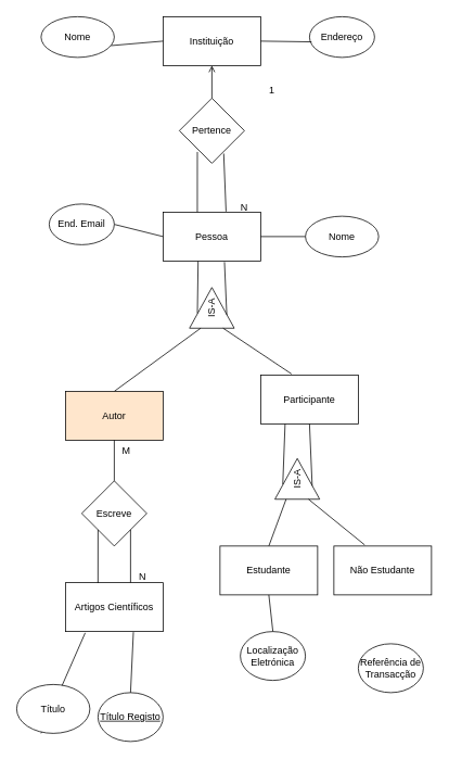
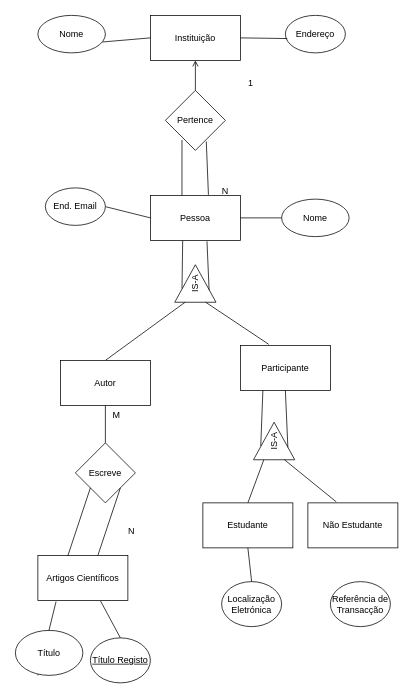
  <mxCell id="0" />
  <mxCell id="1" parent="0" />
  <mxCell id="2" value="Pessoa" style="rounded=0;whiteSpace=wrap;html=1;" vertex="1" parent="1"><mxGeometry x="200" y="260" width="120" height="60" as="geometry" /></mxCell>
  <mxCell id="3" value="IS-A" style="triangle;whiteSpace=wrap;html=1;rotation=-90;labelPosition=center;verticalLabelPosition=middle;align=center;verticalAlign=middle;" vertex="1" parent="1"><mxGeometry x="235" y="350" width="50" height="55" as="geometry" /></mxCell>
  <mxCell id="4" value="" style="endArrow=none;html=1;entryX=0.359;entryY=1.005;entryDx=0;entryDy=0;entryPerimeter=0;exitX=0.366;exitY=0.176;exitDx=0;exitDy=0;exitPerimeter=0;" edge="1" parent="1" source="3" target="2"><mxGeometry width="50" height="50" relative="1" as="geometry"><mxPoint x="180" y="380" as="sourcePoint" /><mxPoint x="230" y="330" as="targetPoint" /></mxGeometry></mxCell>
  <mxCell id="5" value="" style="endArrow=none;html=1;entryX=0.629;entryY=1.021;entryDx=0;entryDy=0;entryPerimeter=0;exitX=0.329;exitY=0.833;exitDx=0;exitDy=0;exitPerimeter=0;" edge="1" parent="1" source="3" target="2"><mxGeometry width="50" height="50" relative="1" as="geometry"><mxPoint x="340" y="420" as="sourcePoint" /><mxPoint x="390" y="370" as="targetPoint" /></mxGeometry></mxCell>
  <mxCell id="6" value="" style="endArrow=none;html=1;entryX=0;entryY=0.25;entryDx=0;entryDy=0;exitX=0.5;exitY=0;exitDx=0;exitDy=0;" edge="1" parent="1" source="8" target="3"><mxGeometry width="50" height="50" relative="1" as="geometry"><mxPoint x="160" y="480" as="sourcePoint" /><mxPoint x="240" y="410" as="targetPoint" /></mxGeometry></mxCell>
  <mxCell id="7" value="" style="endArrow=none;html=1;entryX=0;entryY=0.75;entryDx=0;entryDy=0;exitX=0.316;exitY=-0.022;exitDx=0;exitDy=0;exitPerimeter=0;" edge="1" parent="1" source="9" target="3"><mxGeometry width="50" height="50" relative="1" as="geometry"><mxPoint x="360" y="480" as="sourcePoint" /><mxPoint x="330" y="440" as="targetPoint" /></mxGeometry></mxCell>
- <mxCell id="8" value="Autor" style="rounded=0;whiteSpace=wrap;html=1;fillColor=#ffe6cc;" vertex="1" parent="1"><mxGeometry x="80" y="480" width="120" height="60" as="geometry" /></mxCell>
+ <mxCell id="8" value="Autor" style="rounded=0;whiteSpace=wrap;html=1;" vertex="1" parent="1"><mxGeometry x="80" y="480" width="120" height="60" as="geometry" /></mxCell>
  <mxCell id="9" value="Participante" style="rounded=0;whiteSpace=wrap;html=1;" vertex="1" parent="1"><mxGeometry x="320" y="460" width="120" height="60" as="geometry" /></mxCell>
  <mxCell id="10" value="" style="endArrow=none;html=1;exitX=1;exitY=0.5;exitDx=0;exitDy=0;entryX=0;entryY=0.5;entryDx=0;entryDy=0;" edge="1" parent="1" source="2" target="11"><mxGeometry width="50" height="50" relative="1" as="geometry"><mxPoint x="410" y="300" as="sourcePoint" /><mxPoint x="420" y="290" as="targetPoint" /></mxGeometry></mxCell>
  <mxCell id="11" value="Nome" style="ellipse;whiteSpace=wrap;html=1;" vertex="1" parent="1"><mxGeometry x="375" y="265" width="90" height="50" as="geometry" /></mxCell>
  <mxCell id="12" value="" style="endArrow=none;html=1;entryX=0;entryY=0.5;entryDx=0;entryDy=0;exitX=1;exitY=0.5;exitDx=0;exitDy=0;" edge="1" parent="1" source="13" target="2"><mxGeometry width="50" height="50" relative="1" as="geometry"><mxPoint x="110" y="290" as="sourcePoint" /><mxPoint x="120" y="270" as="targetPoint" /></mxGeometry></mxCell>
  <mxCell id="13" value="End. Email" style="ellipse;whiteSpace=wrap;html=1;" vertex="1" parent="1"><mxGeometry x="60" y="250" width="80" height="50" as="geometry" /></mxCell>
  <mxCell id="14" value="Escreve" style="rhombus;whiteSpace=wrap;html=1;" vertex="1" parent="1"><mxGeometry x="100" y="590" width="80" height="80" as="geometry" /></mxCell>
- <mxCell id="15" value="Artigos Científicos" style="rounded=0;whiteSpace=wrap;html=1;" vertex="1" parent="1"><mxGeometry x="80" y="715" width="120" height="60" as="geometry" /></mxCell>
+ <mxCell id="15" value="Artigos Científicos" style="rounded=0;whiteSpace=wrap;html=1;" vertex="1" parent="1"><mxGeometry x="50" y="740" width="120" height="60" as="geometry" /></mxCell>
  <mxCell id="16" value="" style="endArrow=none;html=1;entryX=0.202;entryY=1.027;entryDx=0;entryDy=0;entryPerimeter=0;" edge="1" parent="1" target="15"><mxGeometry width="50" height="50" relative="1" as="geometry"><mxPoint x="50" y="900" as="sourcePoint" /><mxPoint x="100" y="880" as="targetPoint" /></mxGeometry></mxCell>
  <mxCell id="17" value="Título" style="ellipse;whiteSpace=wrap;html=1;" vertex="1" parent="1"><mxGeometry x="20" y="840" width="90" height="60" as="geometry" /></mxCell>
  <mxCell id="18" value="&lt;u&gt;Título Registo&lt;/u&gt;" style="ellipse;whiteSpace=wrap;html=1;" vertex="1" parent="1"><mxGeometry x="120" y="850" width="80" height="60" as="geometry" /></mxCell>
  <mxCell id="19" value="" style="endArrow=none;html=1;entryX=0.696;entryY=1.012;entryDx=0;entryDy=0;entryPerimeter=0;exitX=0.5;exitY=0;exitDx=0;exitDy=0;" edge="1" parent="1" source="18" target="15"><mxGeometry width="50" height="50" relative="1" as="geometry"><mxPoint x="130" y="890" as="sourcePoint" /><mxPoint x="180" y="840" as="targetPoint" /></mxGeometry></mxCell>
  <mxCell id="20" value="IS-A" style="triangle;whiteSpace=wrap;html=1;rotation=-90;labelPosition=center;verticalLabelPosition=middle;align=center;verticalAlign=middle;" vertex="1" parent="1"><mxGeometry x="340" y="560" width="50" height="55" as="geometry" /></mxCell>
  <mxCell id="21" value="" style="endArrow=none;html=1;entryX=0.25;entryY=1;entryDx=0;entryDy=0;exitX=0.366;exitY=0.176;exitDx=0;exitDy=0;exitPerimeter=0;" edge="1" parent="1" source="20" target="9"><mxGeometry width="50" height="50" relative="1" as="geometry"><mxPoint x="335" y="604.7" as="sourcePoint" /><mxPoint x="398.08" y="545" as="targetPoint" /></mxGeometry></mxCell>
  <mxCell id="22" value="" style="endArrow=none;html=1;entryX=0.5;entryY=1;entryDx=0;entryDy=0;exitX=0.329;exitY=0.833;exitDx=0;exitDy=0;exitPerimeter=0;" edge="1" parent="1" source="20" target="9"><mxGeometry width="50" height="50" relative="1" as="geometry"><mxPoint x="495" y="644.7" as="sourcePoint" /><mxPoint x="430.48" y="545.96" as="targetPoint" /></mxGeometry></mxCell>
  <mxCell id="23" value="" style="endArrow=none;html=1;entryX=0;entryY=0.25;entryDx=0;entryDy=0;exitX=0.5;exitY=0;exitDx=0;exitDy=0;" edge="1" parent="1" source="25" target="20"><mxGeometry width="50" height="50" relative="1" as="geometry"><mxPoint x="334" y="704.7" as="sourcePoint" /><mxPoint x="414" y="634.7" as="targetPoint" /></mxGeometry></mxCell>
  <mxCell id="24" value="" style="endArrow=none;html=1;entryX=0;entryY=0.75;entryDx=0;entryDy=0;exitX=0.316;exitY=-0.022;exitDx=0;exitDy=0;exitPerimeter=0;" edge="1" parent="1" source="26" target="20"><mxGeometry width="50" height="50" relative="1" as="geometry"><mxPoint x="534" y="704.7" as="sourcePoint" /><mxPoint x="504" y="664.7" as="targetPoint" /></mxGeometry></mxCell>
  <mxCell id="25" value="Estudante" style="rounded=0;whiteSpace=wrap;html=1;" vertex="1" parent="1"><mxGeometry x="270" y="670" width="120" height="60" as="geometry" /></mxCell>
  <mxCell id="26" value="Não Estudante" style="rounded=0;whiteSpace=wrap;html=1;" vertex="1" parent="1"><mxGeometry x="410" y="670" width="120" height="60" as="geometry" /></mxCell>
- <mxCell id="27" value="Referência de Transacção" style="ellipse;whiteSpace=wrap;html=1;" vertex="1" parent="1"><mxGeometry x="440" y="790" width="80" height="60" as="geometry" /></mxCell>
+ <mxCell id="27" value="Referência de Transacção" style="ellipse;whiteSpace=wrap;html=1;" vertex="1" parent="1"><mxGeometry x="440" y="775" width="80" height="60" as="geometry" /></mxCell>
  <mxCell id="28" value="Localização Eletrónica" style="ellipse;whiteSpace=wrap;html=1;" vertex="1" parent="1"><mxGeometry x="295" y="775" width="80" height="60" as="geometry" /></mxCell>
  <mxCell id="29" value="" style="endArrow=none;html=1;entryX=0.5;entryY=1;entryDx=0;entryDy=0;exitX=0.5;exitY=0;exitDx=0;exitDy=0;" edge="1" parent="1" source="28" target="25"><mxGeometry width="50" height="50" relative="1" as="geometry"><mxPoint x="340" y="840" as="sourcePoint" /><mxPoint x="390" y="790" as="targetPoint" /></mxGeometry></mxCell>
  <mxCell id="30" value="Pertence" style="rhombus;whiteSpace=wrap;html=1;" vertex="1" parent="1"><mxGeometry x="220" y="120" width="80" height="80" as="geometry" /></mxCell>
  <mxCell id="31" value="" style="endArrow=none;html=1;entryX=0.5;entryY=1;entryDx=0;entryDy=0;exitX=0.5;exitY=0;exitDx=0;exitDy=0;" edge="1" parent="1" source="14" target="8"><mxGeometry width="50" height="50" relative="1" as="geometry"><mxPoint x="100" y="610" as="sourcePoint" /><mxPoint x="150" y="560" as="targetPoint" /></mxGeometry></mxCell>
  <mxCell id="32" value="" style="endArrow=none;html=1;entryX=0;entryY=1;entryDx=0;entryDy=0;exitX=0.333;exitY=0.009;exitDx=0;exitDy=0;exitPerimeter=0;" edge="1" parent="1" source="15" target="14"><mxGeometry width="50" height="50" relative="1" as="geometry"><mxPoint x="60" y="760" as="sourcePoint" /><mxPoint x="110" y="710" as="targetPoint" /></mxGeometry></mxCell>
  <mxCell id="33" value="" style="endArrow=none;html=1;entryX=1;entryY=1;entryDx=0;entryDy=0;exitX=0.667;exitY=0;exitDx=0;exitDy=0;exitPerimeter=0;" edge="1" parent="1" source="15" target="14"><mxGeometry width="50" height="50" relative="1" as="geometry"><mxPoint x="170" y="770" as="sourcePoint" /><mxPoint x="220" y="720" as="targetPoint" /></mxGeometry></mxCell>
  <mxCell id="34" value="M" style="text;html=1;strokeColor=none;fillColor=none;align=center;verticalAlign=middle;whiteSpace=wrap;rounded=0;" vertex="1" parent="1"><mxGeometry x="140" y="545" width="30" height="15" as="geometry" /></mxCell>
  <mxCell id="35" value="N" style="text;html=1;strokeColor=none;fillColor=none;align=center;verticalAlign=middle;whiteSpace=wrap;rounded=0;" vertex="1" parent="1"><mxGeometry x="160" y="700" width="30" height="15" as="geometry" /></mxCell>
  <mxCell id="36" value="N" style="text;html=1;strokeColor=none;fillColor=none;align=center;verticalAlign=middle;whiteSpace=wrap;rounded=0;" vertex="1" parent="1"><mxGeometry x="285" y="250" width="30" height="10" as="geometry" /></mxCell>
  <mxCell id="37" value="" style="endArrow=none;html=1;entryX=0.682;entryY=0.851;entryDx=0;entryDy=0;exitX=0.645;exitY=-0.013;exitDx=0;exitDy=0;entryPerimeter=0;exitPerimeter=0;" edge="1" parent="1" source="2" target="30"><mxGeometry width="50" height="50" relative="1" as="geometry"><mxPoint x="289" y="240" as="sourcePoint" /><mxPoint x="289" y="150" as="targetPoint" /></mxGeometry></mxCell>
  <mxCell id="38" value="" style="endArrow=none;html=1;entryX=0.277;entryY=0.826;entryDx=0;entryDy=0;entryPerimeter=0;exitX=0.351;exitY=0;exitDx=0;exitDy=0;exitPerimeter=0;" edge="1" parent="1" source="2" target="30"><mxGeometry width="50" height="50" relative="1" as="geometry"><mxPoint x="180" y="250" as="sourcePoint" /><mxPoint x="230" y="200" as="targetPoint" /></mxGeometry></mxCell>
  <mxCell id="39" value="Instituição" style="rounded=0;whiteSpace=wrap;html=1;" vertex="1" parent="1"><mxGeometry x="200" y="20" width="120" height="60" as="geometry" /></mxCell>
  <mxCell id="40" value="1" style="text;html=1;strokeColor=none;fillColor=none;align=center;verticalAlign=middle;whiteSpace=wrap;rounded=0;" vertex="1" parent="1"><mxGeometry x="319" y="100" width="30" height="20" as="geometry" /></mxCell>
  <mxCell id="41" value="" style="endArrow=open;html=1;entryX=0.5;entryY=1;entryDx=0;entryDy=0;exitX=0.5;exitY=0;exitDx=0;exitDy=0;" edge="1" parent="1" source="30" target="39"><mxGeometry width="50" height="50" relative="1" as="geometry"><mxPoint x="210" y="140" as="sourcePoint" /><mxPoint x="260" y="90" as="targetPoint" /></mxGeometry></mxCell>
  <mxCell id="42" value="Endereço" style="ellipse;whiteSpace=wrap;html=1;" vertex="1" parent="1"><mxGeometry x="380" y="20" width="80" height="50" as="geometry" /></mxCell>
  <mxCell id="43" value="" style="endArrow=none;html=1;entryX=0.032;entryY=0.618;entryDx=0;entryDy=0;entryPerimeter=0;exitX=1;exitY=0.5;exitDx=0;exitDy=0;" edge="1" parent="1" source="39" target="42"><mxGeometry width="50" height="50" relative="1" as="geometry"><mxPoint x="340" y="80" as="sourcePoint" /><mxPoint x="390" y="30" as="targetPoint" /></mxGeometry></mxCell>
  <mxCell id="44" value="" style="endArrow=none;html=1;entryX=0;entryY=0.5;entryDx=0;entryDy=0;exitX=0.954;exitY=0.71;exitDx=0;exitDy=0;exitPerimeter=0;" edge="1" parent="1" source="45" target="39"><mxGeometry width="50" height="50" relative="1" as="geometry"><mxPoint x="110" y="50" as="sourcePoint" /><mxPoint x="160" y="30" as="targetPoint" /></mxGeometry></mxCell>
  <mxCell id="45" value="Nome" style="ellipse;whiteSpace=wrap;html=1;" vertex="1" parent="1"><mxGeometry x="50" y="20" width="90" height="50" as="geometry" /></mxCell>
